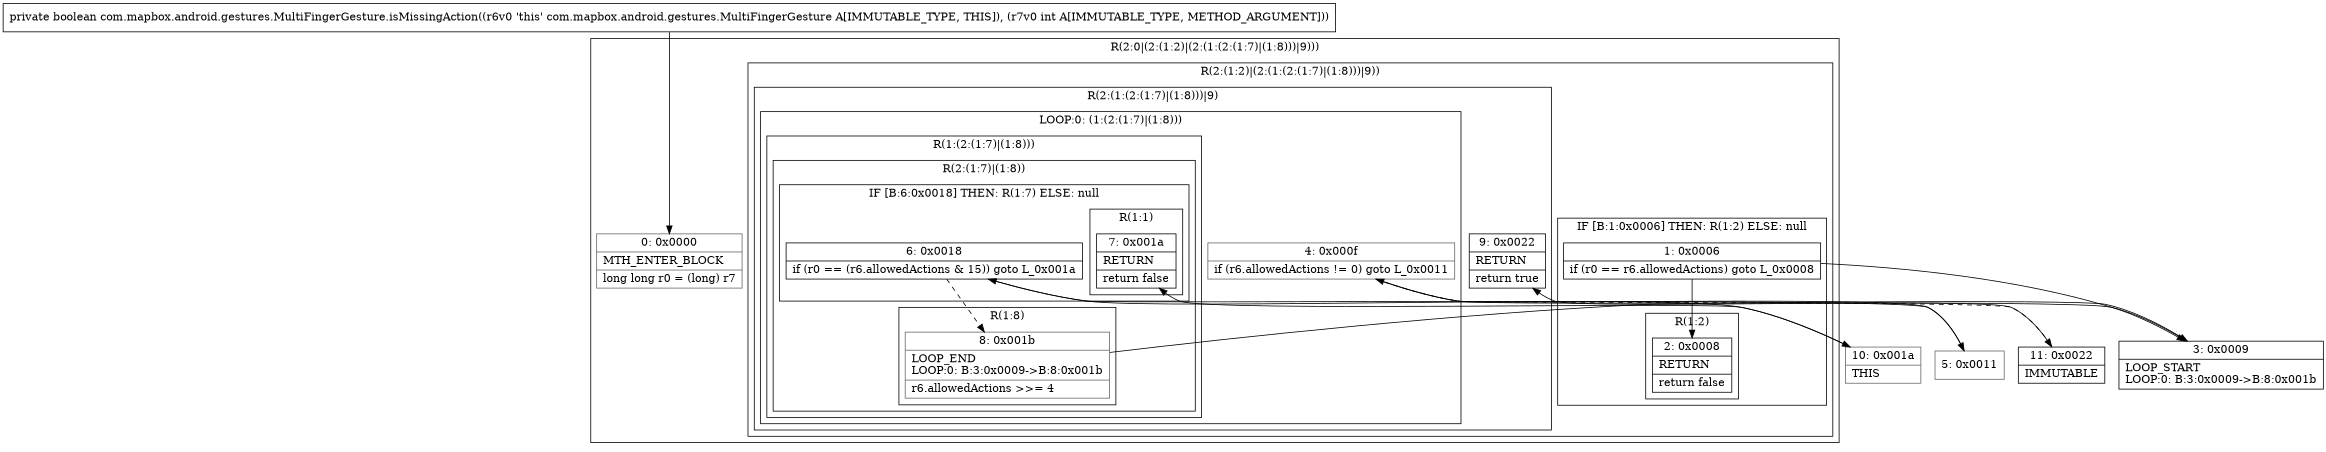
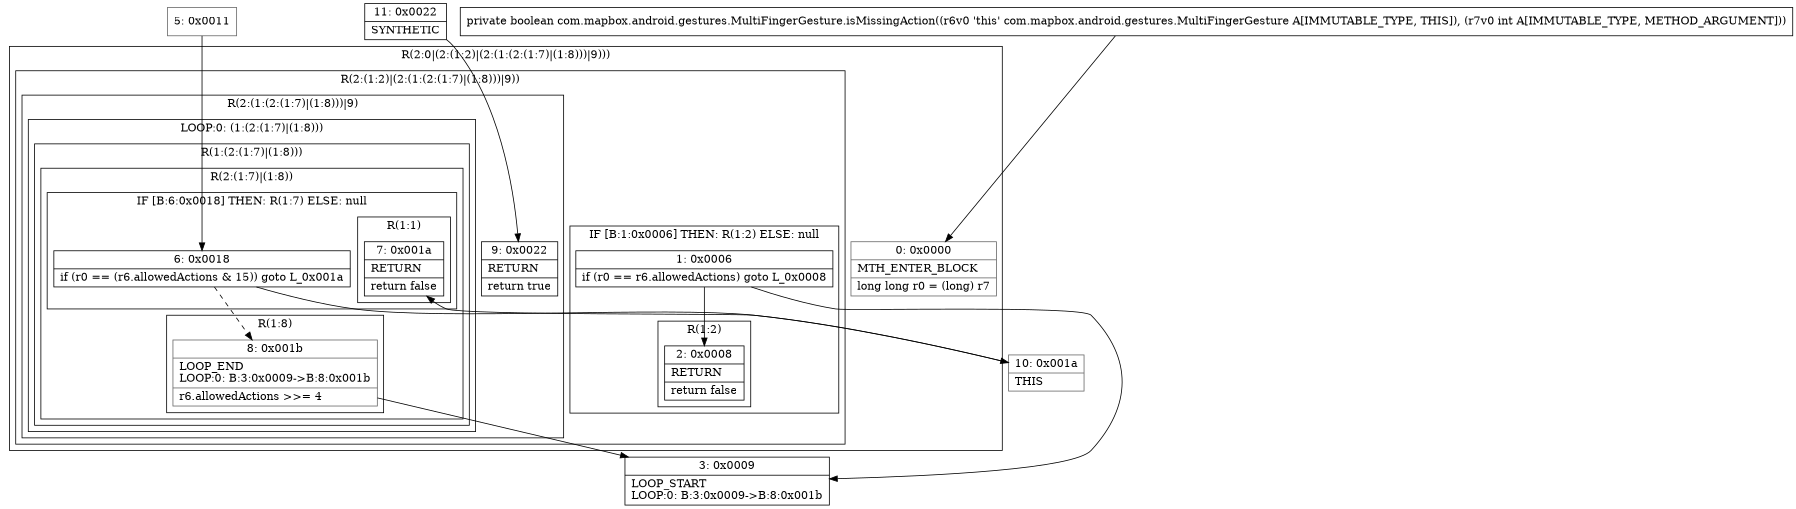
  digraph {
    node [color=black shape=record]
    n1 [label="{2\:\ 0x0008|RETURN\l|return false\l}"]
    n2 [label="{1\:\ 0x0006|if (r0 == r6.allowedActions) goto L_0x0008\l}"]
    n3 [label="{7\:\ 0x001a|RETURN\l|return false\l}"]
    n4 [label="{6\:\ 0x0018|if (r0 == (r6.allowedActions & 15)) goto L_0x001a\l}"]
    n5 [color=gray40 label="{8\:\ 0x001b|LOOP_END\lLOOP:0: B:3:0x0009\-\>B:8:0x001b\l|r6.allowedActions \>\>= 4\l}"]
-   n6 [color=gray40 label="{4\:\ 0x000f|if (r6.allowedActions != 0) goto L_0x0011\l}"]
    n7 [label="{9\:\ 0x0022|RETURN\l|return true\l}"]
    n8 [color=gray40 label="{0\:\ 0x0000|MTH_ENTER_BLOCK\l|long long r0 = (long) r7\l}"]
    n9 [label="{3\:\ 0x0009|LOOP_START\lLOOP:0: B:3:0x0009\-\>B:8:0x001b\l}"]
    n10 [color=gray40 label="{10\:\ 0x001a|THIS\l}"]
    n11 [color=gray40 label="{5\:\ 0x0011}"]
-   n12 [label="{11\:\ 0x0022|IMMUTABLE\l}"]
+   n12 [label="{11\:\ 0x0022|SYNTHETIC\l}"]
    n13 [label="{private boolean com.mapbox.android.gestures.MultiFingerGesture.isMissingAction((r6v0 'this' com.mapbox.android.gestures.MultiFingerGesture A[IMMUTABLE_TYPE, THIS]), (r7v0 int A[IMMUTABLE_TYPE, METHOD_ARGUMENT])) }"]
    subgraph cluster_1 {
      label="R(2:0|(2:(1:2)|(2:(1:(2:(1:7)|(1:8)))|9)))"
      n8
      subgraph cluster_2 {
        label="R(2:(1:2)|(2:(1:(2:(1:7)|(1:8)))|9))"
        subgraph cluster_3 {
          label="IF [B:1:0x0006] THEN: R(1:2) ELSE: null"
          n2
          subgraph cluster_4 {
            label="R(1:2)"
            n1
          }
        }
        subgraph cluster_5 {
          label="R(2:(1:(2:(1:7)|(1:8)))|9)"
          n7
          subgraph cluster_6 {
            label="LOOP:0: (1:(2:(1:7)|(1:8)))"
-           n6
            subgraph cluster_7 {
              label="R(1:(2:(1:7)|(1:8)))"
              subgraph cluster_8 {
                label="R(2:(1:7)|(1:8))"
                subgraph cluster_9 {
                  label="IF [B:6:0x0018] THEN: R(1:7) ELSE: null"
                  n4
                  subgraph cluster_10 {
                    label="R(1:1)"
                    n3
                  }
                }
                subgraph cluster_11 {
                  label="R(1:8)"
                  n5
                }
              }
            }
          }
        }
      }
    }
    n2 -> n1
    n2 -> n9 [style=solid]
    n4 -> n5 [style=dashed]
    n4 -> n10
    n5 -> n9
-   n6 -> n11
-   n6 -> n12 [style=dashed]
-   n9 -> n6
    n10 -> n3
    n11 -> n4
    n12 -> n7
    n13 -> n8
  }
